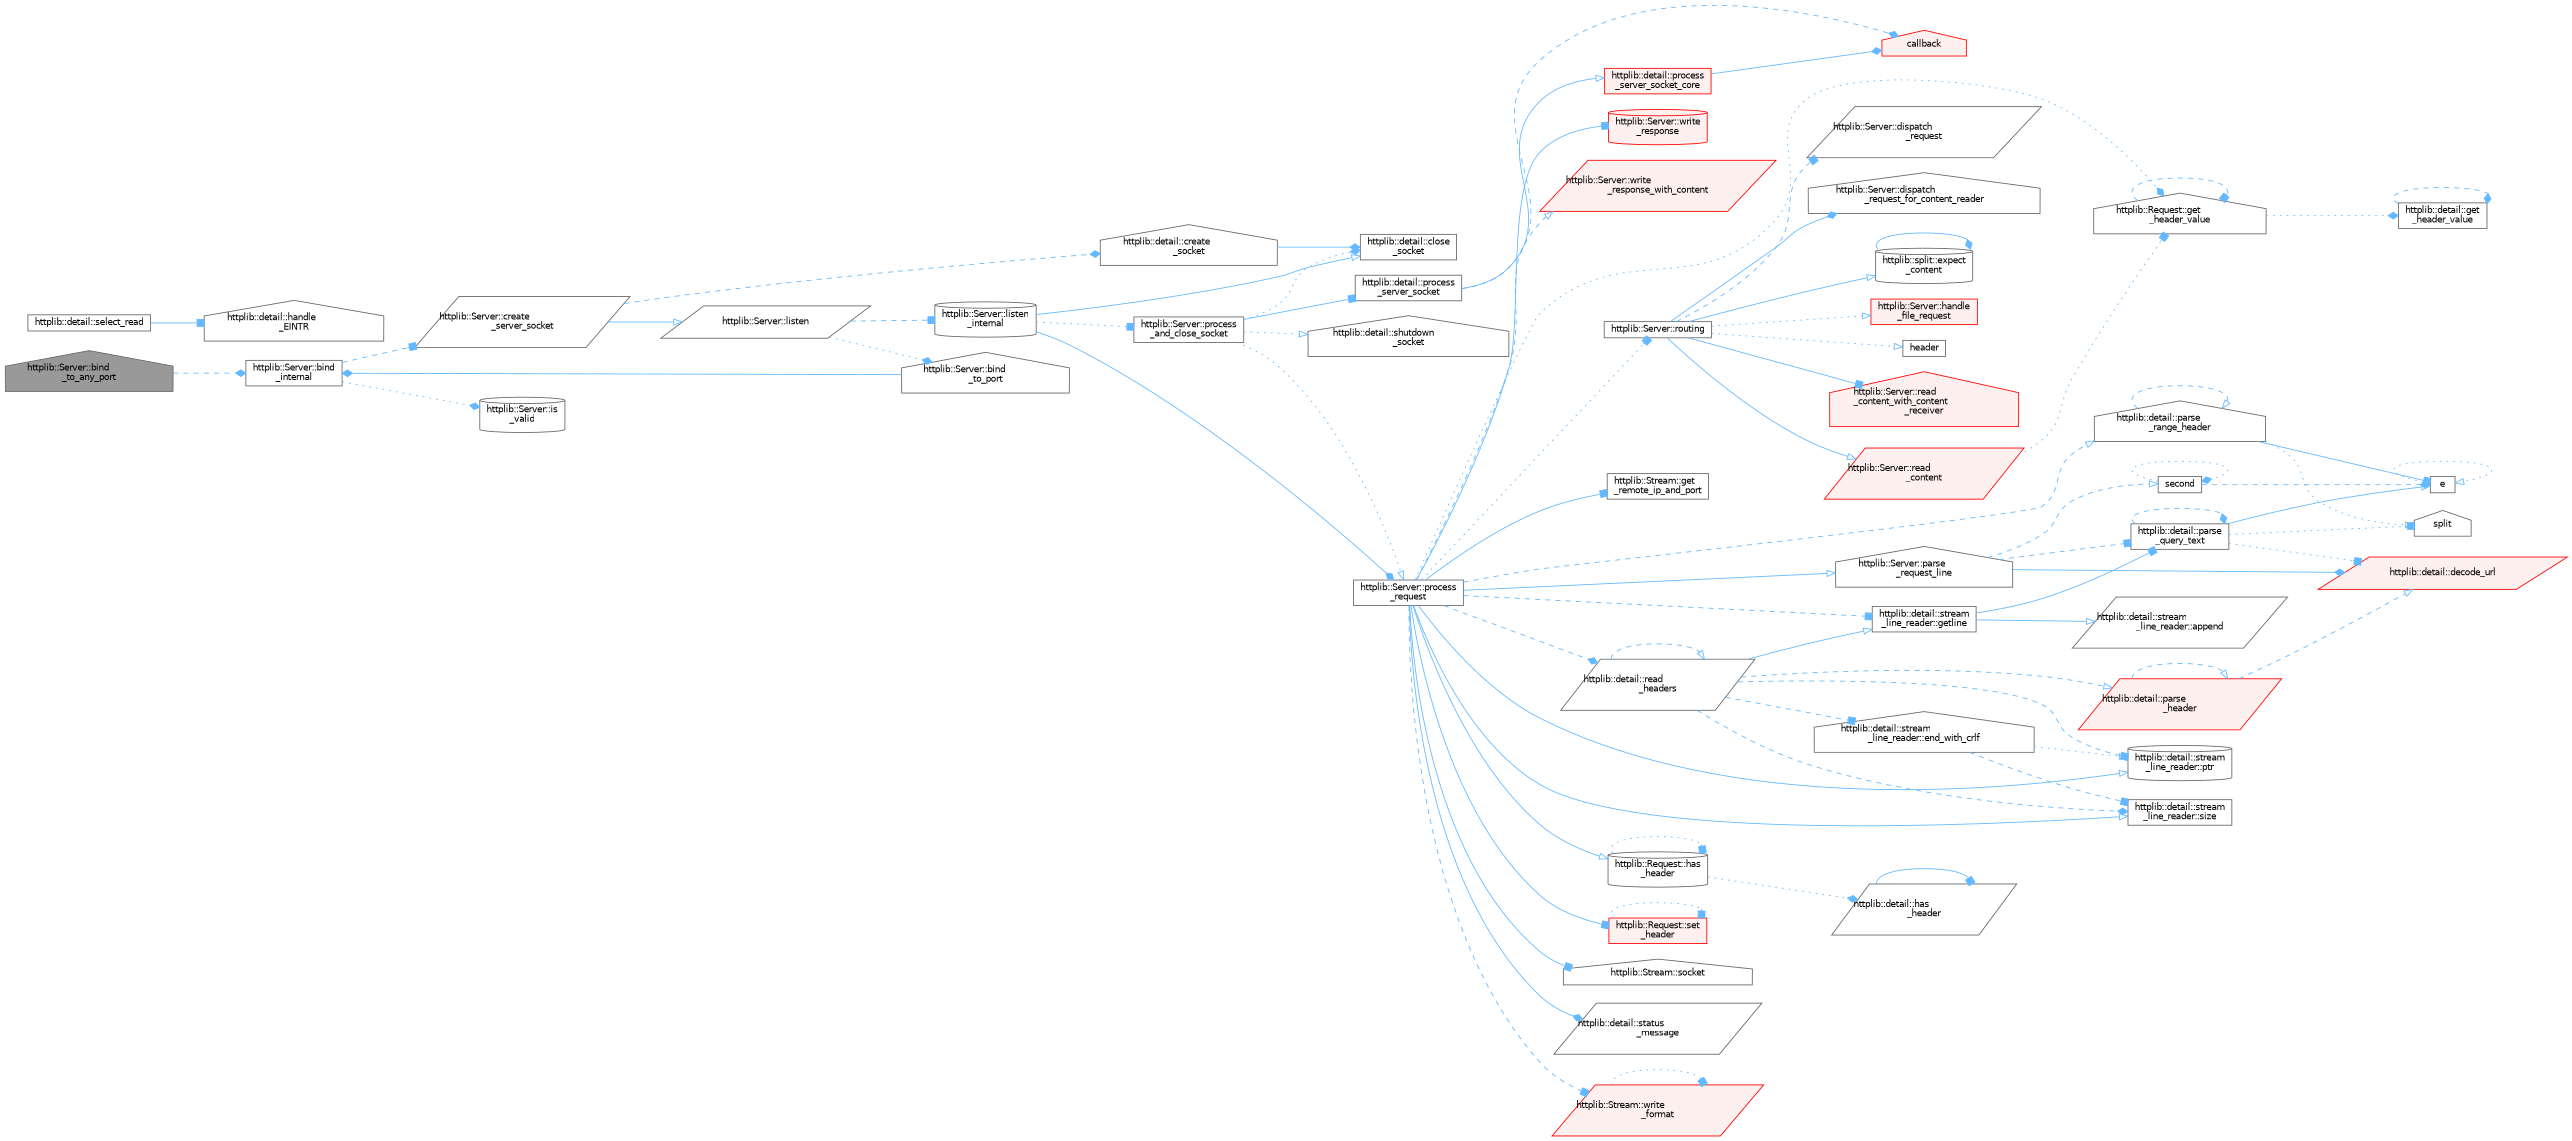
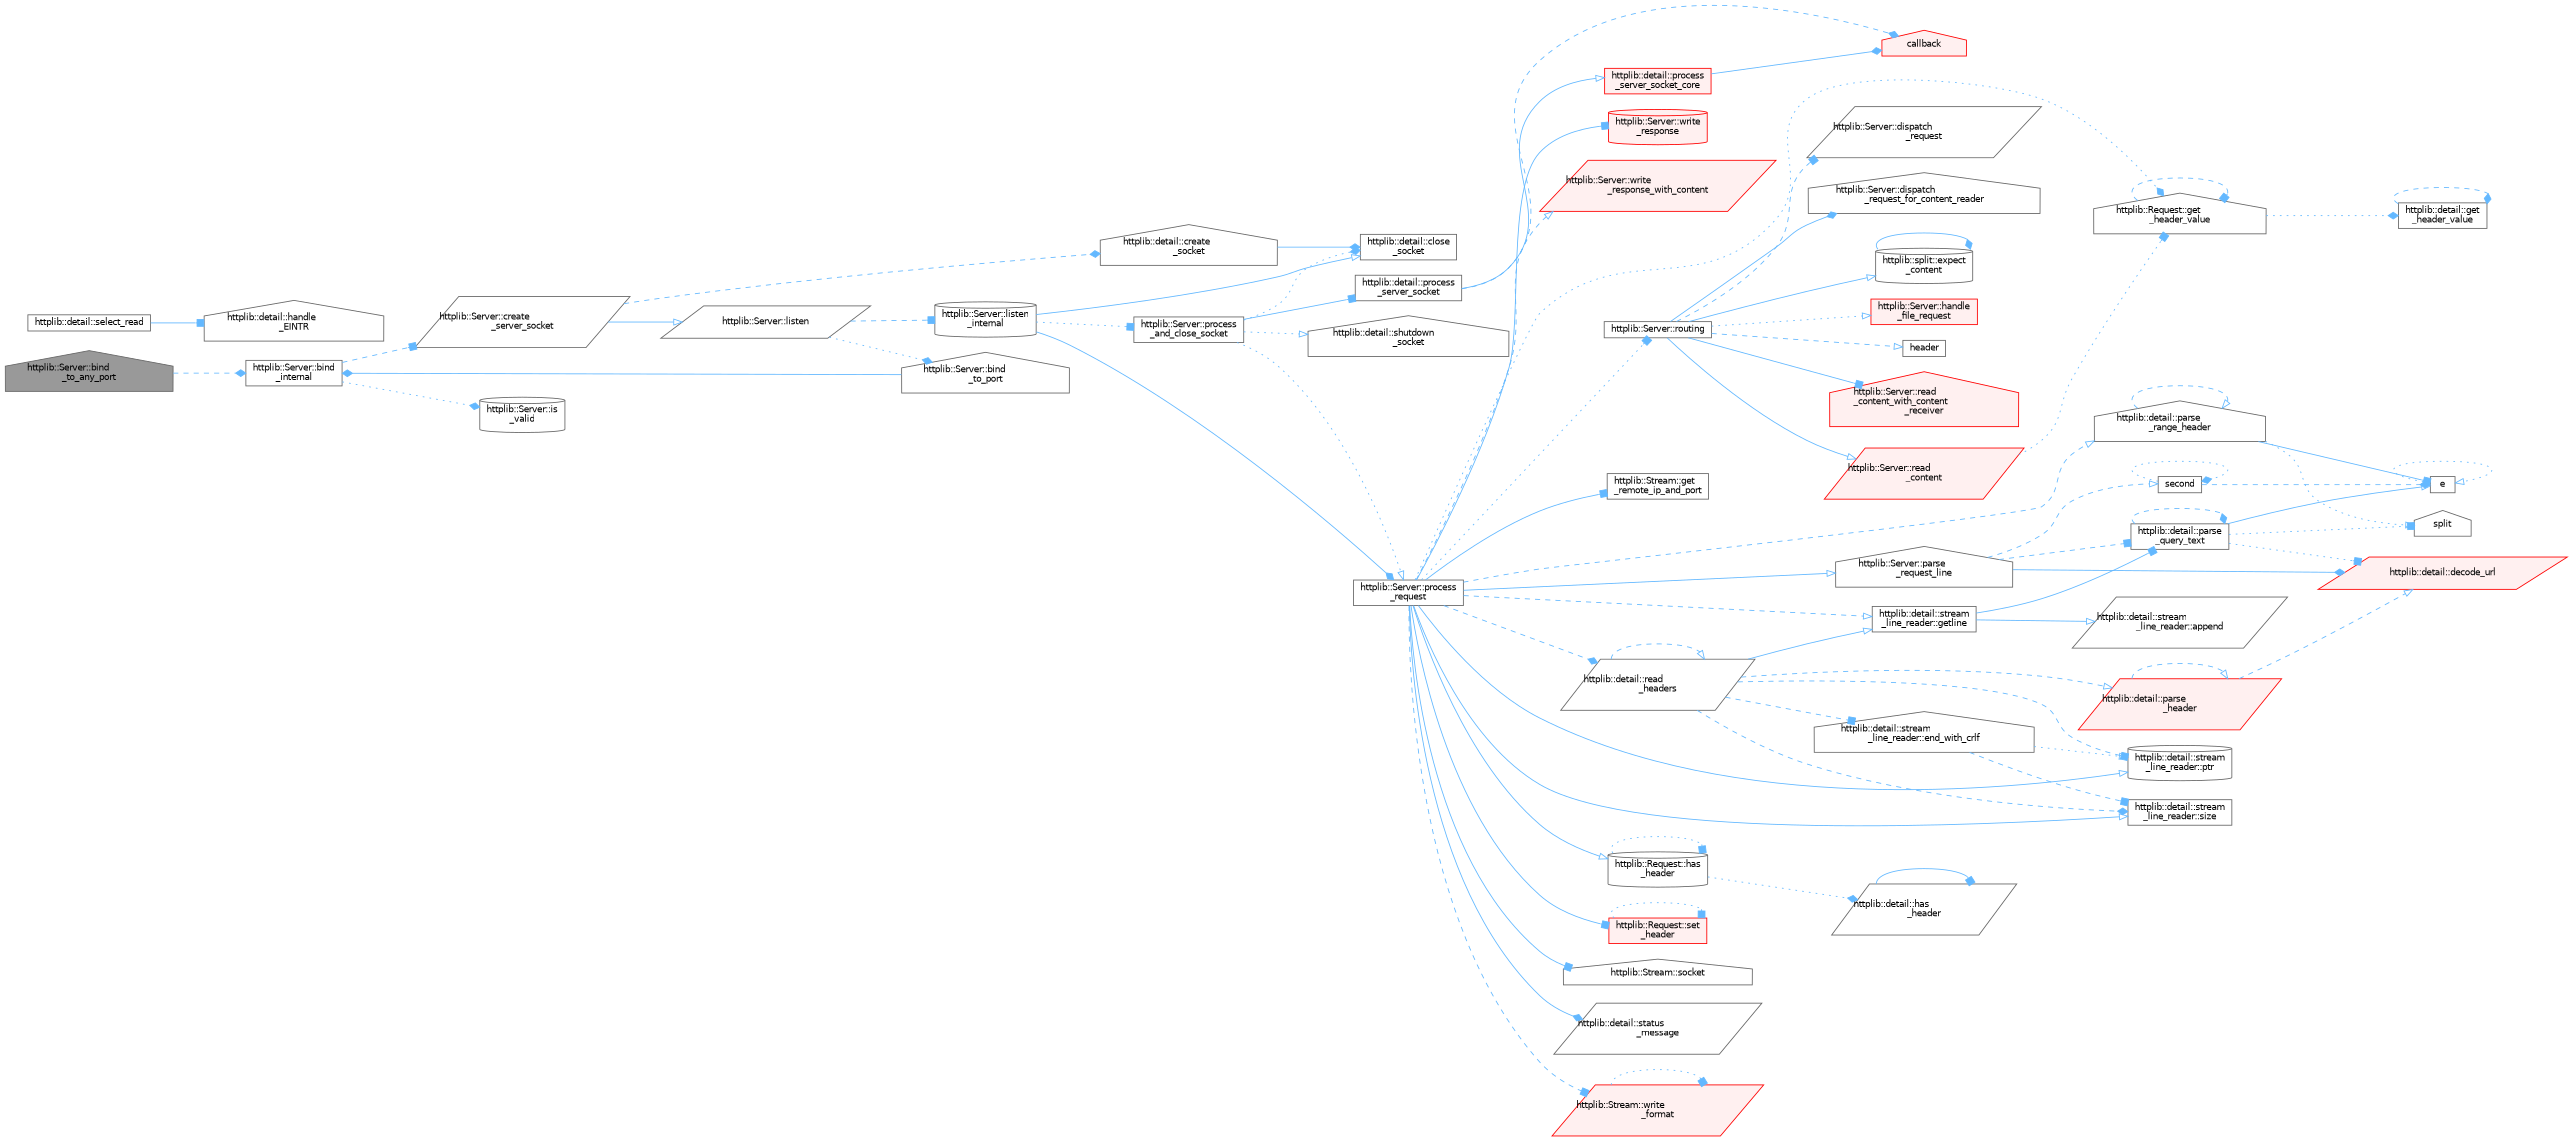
  digraph {
    rankdir=LR
    node [color=grey40 fillcolor=white fontname=Helvetica fontsize=10 shape=box style=filled]
    edge [arrowhead=onormal color=steelblue1 fontname=Helvetica fontsize=10 labelfontname=Helvetica labelfontsize=10 style=solid]
    n1 [color=gray40 fillcolor=grey60 fontcolor=black height=0.2 label="httplib::Server::bind\l_to_any_port" shape=house width=0.4]
    n2 [height=0.2 label="httplib::Server::bind\l_internal" width=0.4]
    n3 [height=0.2 label="httplib::Server::create\l_server_socket" shape=parallelogram width=0.4]
    n4 [height=0.2 label="httplib::Server::is\l_valid" shape=cylinder width=0.4]
    n5 [height=0.2 label="httplib::detail::create\l_socket" shape=house width=0.4]
    n6 [height=0.2 label="httplib::Server::listen" shape=parallelogram width=0.4]
    n7 [height=0.2 label="httplib::detail::close\l_socket" width=0.4]
    n8 [height=0.2 label="httplib::Server::bind\l_to_port" shape=house width=0.4]
    n9 [height=0.2 label="httplib::Server::listen\l_internal" shape=cylinder width=0.4]
    n10 [height=0.2 label="httplib::Server::process\l_and_close_socket" width=0.4]
    n11 [height=0.2 label="httplib::Server::process\l_request" width=0.4]
    n12 [height=0.2 label="httplib::detail::process\l_server_socket" width=0.4]
    n13 [height=0.2 label="httplib::detail::shutdown\l_socket" shape=house width=0.4]
    n14 [height=0.2 label="httplib::detail::select_read" width=0.4]
    n15 [height=0.2 label="httplib::detail::handle\l_EINTR" shape=house width=0.4]
    n16 [height=0.2 label="httplib::Request::get\l_header_value" shape=house width=0.4]
    n17 [height=0.2 label="httplib::Stream::get\l_remote_ip_and_port" width=0.4]
    n18 [height=0.2 label="httplib::detail::stream\l_line_reader::getline" width=0.4]
    n19 [height=0.2 label="httplib::Request::has\l_header" shape=cylinder width=0.4]
    n20 [height=0.2 label="httplib::detail::parse\l_range_header" shape=house width=0.4]
    n21 [height=0.2 label="httplib::Server::parse\l_request_line" shape=house width=0.4]
    n22 [height=0.2 label="httplib::detail::stream\l_line_reader::ptr" shape=cylinder width=0.4]
    n23 [height=0.2 label="httplib::detail::read\l_headers" shape=parallelogram width=0.4]
    n24 [height=0.2 label="httplib::detail::stream\l_line_reader::size" width=0.4]
    n25 [height=0.2 label="httplib::Server::routing" width=0.4]
    n26 [color=red fillcolor="#FFF0F0" height=0.2 label="httplib::Request::set\l_header" width=0.4]
    n27 [height=0.2 label="httplib::Stream::socket" shape=house width=0.4]
    n28 [height=0.2 label="httplib::detail::status\l_message" shape=parallelogram width=0.4]
    n29 [color=red fillcolor="#FFF0F0" height=0.2 label="httplib::Stream::write\l_format" shape=parallelogram width=0.4]
    n30 [color=red fillcolor="#FFF0F0" height=0.2 label="httplib::Server::write\l_response" shape=cylinder width=0.4]
    n31 [color=red fillcolor="#FFF0F0" height=0.2 label="httplib::Server::write\l_response_with_content" shape=parallelogram width=0.4]
    n32 [color=red fillcolor="#FFF0F0" height=0.2 label=callback shape=house width=0.4]
    n33 [color=red fillcolor="#FFF0F0" height=0.2 label="httplib::detail::process\l_server_socket_core" width=0.4]
    n34 [height=0.2 label="httplib::detail::get\l_header_value" width=0.4]
    n35 [height=0.2 label="httplib::detail::stream\l_line_reader::append" shape=parallelogram width=0.4]
    n36 [height=0.2 label="httplib::detail::parse\l_query_text" width=0.4]
    n37 [height=0.2 label="httplib::detail::has\l_header" shape=parallelogram width=0.4]
    n38 [height=0.2 label=e width=0.4]
    n39 [height=0.2 label=split shape=house width=0.4]
    n40 [color=red fillcolor="#FFF0F0" height=0.2 label="httplib::detail::decode_url" shape=parallelogram width=0.4]
    n41 [height=0.2 label=second width=0.4]
    n42 [height=0.2 label="httplib::detail::stream\l_line_reader::end_with_crlf" shape=house width=0.4]
    n43 [color=red fillcolor="#FFF0F0" height=0.2 label="httplib::detail::parse\l_header" shape=parallelogram width=0.4]
    n44 [height=0.2 label="httplib::Server::dispatch\l_request" shape=parallelogram width=0.4]
    n45 [height=0.2 label="httplib::Server::dispatch\l_request_for_content_reader" shape=house width=0.4]
    n46 [height=0.2 label="httplib::split::expect\l_content" shape=cylinder width=0.4]
    n47 [color=red fillcolor="#FFF0F0" height=0.2 label="httplib::Server::handle\l_file_request" width=0.4]
    n48 [height=0.2 label=header width=0.4]
    n49 [color=red fillcolor="#FFF0F0" height=0.2 label="httplib::Server::read\l_content" shape=parallelogram width=0.4]
    n50 [color=red fillcolor="#FFF0F0" height=0.2 label="httplib::Server::read\l_content_with_content\l_receiver" shape=house width=0.4]
    n1 -> n2 [arrowhead=diamond style=dashed]
    n2 -> n3 [arrowhead=box style=dashed]
    n2 -> n4 [arrowhead=diamond style=dotted]
    n3 -> n5 [arrowhead=diamond style=dashed]
    n3 -> n6
    n5 -> n7 [arrowhead=diamond]
    n6 -> n8 [arrowhead=diamond style=dotted]
    n6 -> n9 [arrowhead=box style=dashed]
    n8 -> n2 [arrowhead=diamond]
    n9 -> n7
    n9 -> n10 [arrowhead=box style=dotted]
    n9 -> n11 [arrowhead=diamond]
    n10 -> n7 [arrowhead=diamond style=dotted]
    n10 -> n11 [style=dotted]
    n10 -> n12 [arrowhead=box]
    n10 -> n13 [style=dotted]
    n11 -> n16 [arrowhead=diamond style=dotted]
    n11 -> n17 [arrowhead=box]
-   n11 -> n18 [arrowhead=box style=dashed]
+   n11 -> n18 [style=dashed]
    n11 -> n19
    n11 -> n20 [style=dashed]
    n11 -> n21
    n11 -> n22
    n11 -> n23 [arrowhead=diamond style=dashed]
    n11 -> n24
    n11 -> n25 [arrowhead=box style=dotted]
    n11 -> n26 [arrowhead=box]
    n11 -> n27 [arrowhead=box]
    n11 -> n28 [arrowhead=diamond]
    n11 -> n29 [arrowhead=box style=dashed]
    n11 -> n30 [arrowhead=box]
    n11 -> n31 [style=dashed]
    n12 -> n32 [arrowhead=diamond style=dashed]
    n12 -> n33
    n14 -> n15 [arrowhead=box]
    n16 -> n16 [arrowhead=box style=dashed]
    n16 -> n34 [arrowhead=diamond style=dotted]
    n18 -> n35
    n18 -> n36 [arrowhead=box]
    n19 -> n19 [arrowhead=box style=dotted]
    n19 -> n37 [arrowhead=diamond style=dotted]
    n20 -> n20 [style=dashed]
    n20 -> n38 [arrowhead=box]
    n20 -> n39 [style=dotted]
    n21 -> n36 [arrowhead=box style=dashed]
    n21 -> n40 [arrowhead=diamond]
    n21 -> n41 [style=dashed]
    n23 -> n18
    n23 -> n22 [arrowhead=box style=dashed]
    n23 -> n23 [style=dashed]
    n23 -> n24 [arrowhead=diamond style=dashed]
    n23 -> n42 [arrowhead=box style=dashed]
    n23 -> n43 [style=dashed]
    n25 -> n44 [arrowhead=box style=dashed]
    n25 -> n45 [arrowhead=diamond]
    n25 -> n46
    n25 -> n47 [style=dotted]
-   n25 -> n48 [style=dotted]
+   n25 -> n48 [style=dashed]
    n25 -> n49
    n25 -> n50 [arrowhead=box]
    n26 -> n26 [arrowhead=box style=dotted]
    n29 -> n29 [arrowhead=box style=dotted]
    n33 -> n32 [arrowhead=diamond]
    n34 -> n34 [arrowhead=diamond style=dashed]
    n36 -> n36 [arrowhead=diamond style=dashed]
    n36 -> n38
    n36 -> n39 [arrowhead=box style=dotted]
    n36 -> n40 [arrowhead=box style=dotted]
    n37 -> n37 [arrowhead=box]
    n38 -> n38 [style=dotted]
    n41 -> n38 [arrowhead=diamond style=dashed]
    n41 -> n41 [arrowhead=diamond style=dotted]
    n42 -> n22 [style=dotted]
    n42 -> n24 [arrowhead=box style=dashed]
    n43 -> n40 [style=dashed]
    n43 -> n43 [style=dashed]
    n46 -> n46 [arrowhead=diamond]
    n49 -> n16 [arrowhead=box style=dotted]
  }
